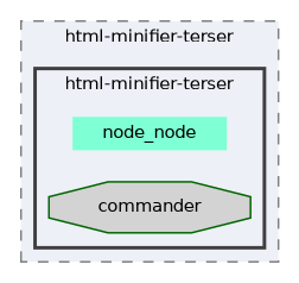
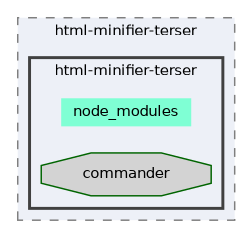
  digraph {
    compound=true
    rankdir=LR
    node [fontname=Helvetica fontsize=10 style=filled]
-   n1 [height=0.2 label=node_node shape=plaintext width=0.4 fillcolor=aquamarine color=teal]
+   n1 [height=0.2 label=node_modules shape=plaintext width=0.4 fillcolor=aquamarine color=teal]
    n2 [color=darkgreen fillcolor=lightgrey height=0.2 label=commander shape=octagon width=0.4]
    subgraph cluster_1 {
      bgcolor="#edf0f7"
      fontname=Helvetica
      fontsize=10
      label="html-minifier-terser"
      pencolor=grey50
      style="filled,dashed"
      subgraph cluster_2 {
        bgcolor="#edf0f7"
        fontname=Helvetica
        fontsize=10
        pencolor=grey25
        style="filled,bold"
        n1
        n2
      }
    }
  }
